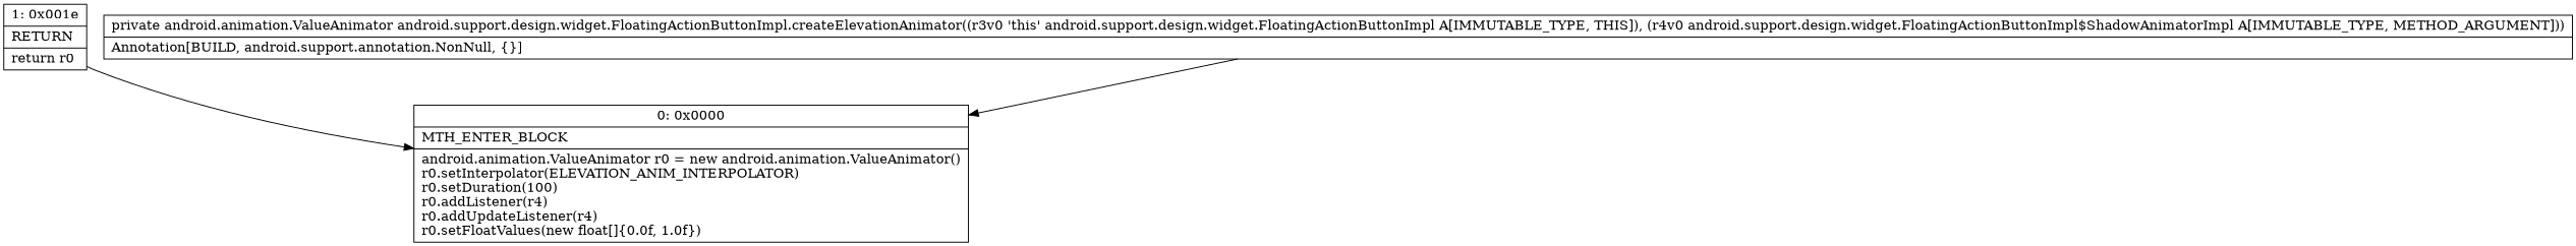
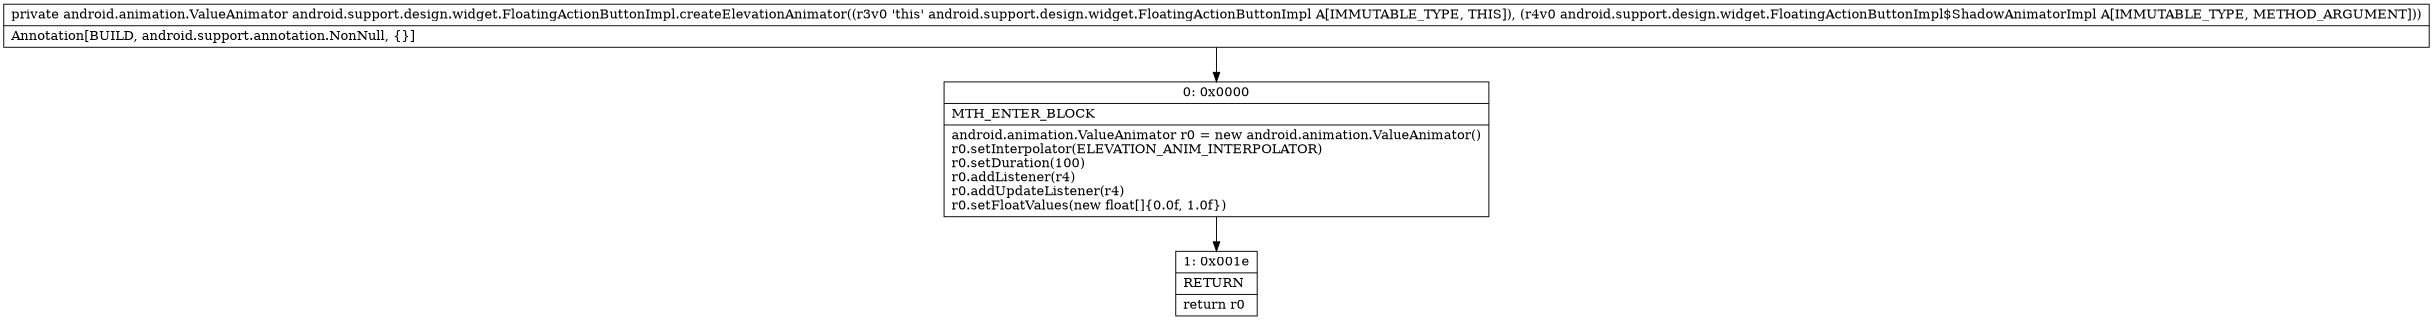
  digraph {
    node [shape=record]
    n1 [label="{0\:\ 0x0000|MTH_ENTER_BLOCK\l|android.animation.ValueAnimator r0 = new android.animation.ValueAnimator()\lr0.setInterpolator(ELEVATION_ANIM_INTERPOLATOR)\lr0.setDuration(100)\lr0.addListener(r4)\lr0.addUpdateListener(r4)\lr0.setFloatValues(new float[]\{0.0f, 1.0f\})\l}"]
    n2 [label="{1\:\ 0x001e|RETURN\l|return r0\l}"]
    n3 [label="{private android.animation.ValueAnimator android.support.design.widget.FloatingActionButtonImpl.createElevationAnimator((r3v0 'this' android.support.design.widget.FloatingActionButtonImpl A[IMMUTABLE_TYPE, THIS]), (r4v0 android.support.design.widget.FloatingActionButtonImpl$ShadowAnimatorImpl A[IMMUTABLE_TYPE, METHOD_ARGUMENT]))  | Annotation[BUILD, android.support.annotation.NonNull, \{\}]\l}"]
-   n2 -> n1
+   n1 -> n2
    n3 -> n1
  }
